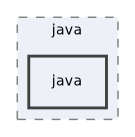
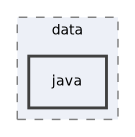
  digraph {
    compound=true
    n1 [color=grey25 fillcolor="#edf0f7" fontname=Helvetica fontsize=10 label=java shape=box style="filled,bold,"]
    subgraph cluster_1 {
      bgcolor="#edf0f7"
      fontname=Helvetica
      fontsize=10
-     label=java
+     label=data
      pencolor=grey50
      style="filled,dashed,"
      n1
    }
  }
